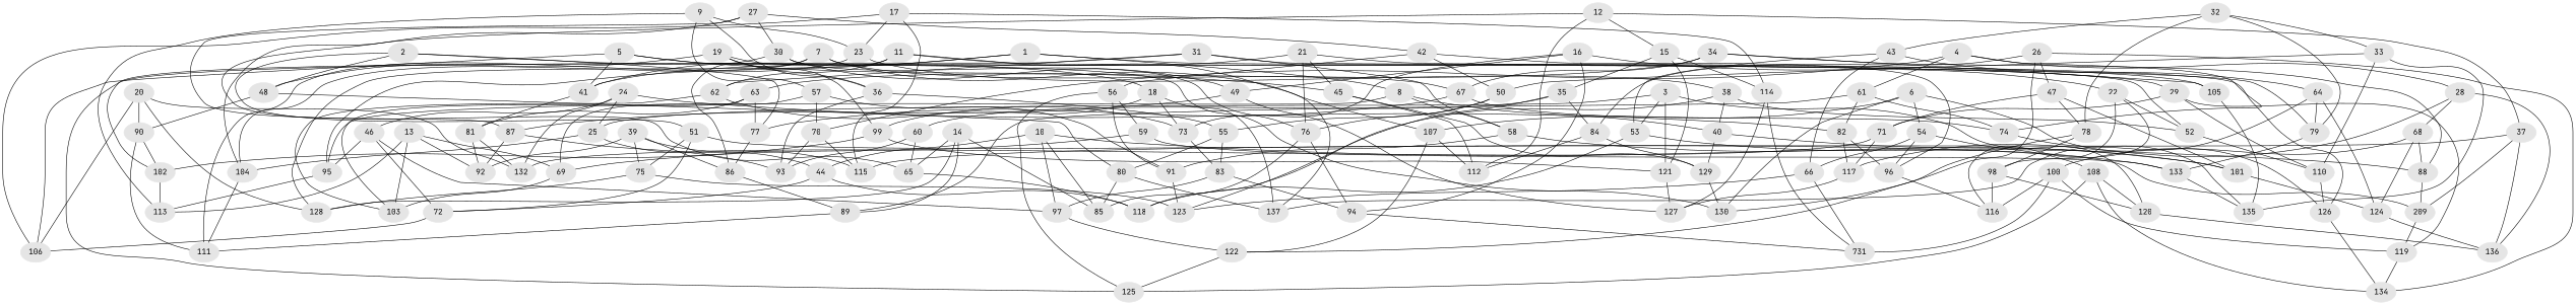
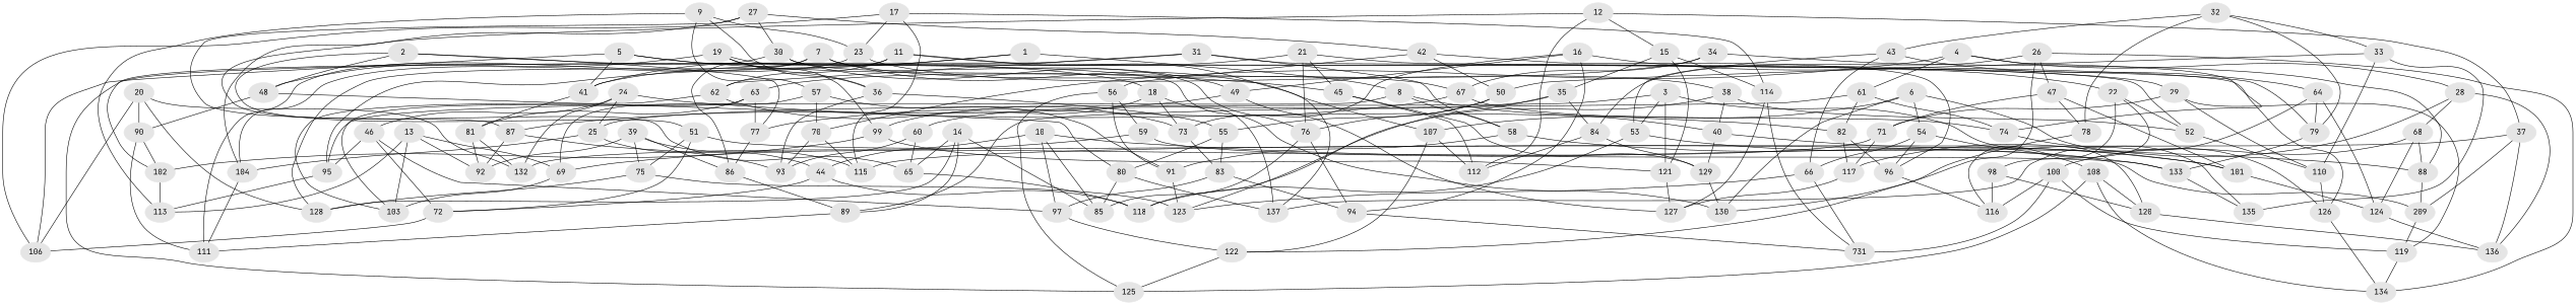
  graph {
    fontname="JetBrains Mono"
    node [color=gray90 fontname="JetBrains Mono" style=filled]
    edge [fontname="JetBrains Mono"]
    1
    8
    41
    95
-   105
    40
    58
    81
    113
    135
    2
    18
    48
    51
    77
    137
    73
    99
    90
    80
    n21 [label=209]
    75
    72
    86
    3
    25
    53
    120
    121
    44
    104
    118
    133
    136
    127
    4
    28
    61
    70
    74
    68
    117
    89
    82
    115
    93
    5
    45
    106
    130
    112
    129
    6
    54
    107
    126
    96
    66
    108
    122
    134
    7
    67
    111
    101
    91
    9
    23
    36
    57
    38
    55
    69
    10
    85
    88
    97
    11
    29
    62
    128
    71
    110
    119
    103
    12
    15
    37
    35
    114
    13
    92
    14
    65
    84
    60
    123
    n98 [label=731]
    16
    22
    49
    94
    52
    98
    116
    87
    83
    17
    102
    19
    20
    132
    21
    76
    79
    24
    46
    26
    47
    78
    125
    27
    30
    42
    50
    56
    124
    100
    31
    32
    33
    43
    64
    34
    63
    39
    59
    1 -- 8
    1 -- 41
    1 -- 95
-   1 -- 105
    8 -- 95
    8 -- 40
    8 -- 58
    41 -- 81
    95 -- 113
-   105 -- 135
    40 -- 129
    40 -- 101
    58 -- 101
    58 -- 91
    81 -- 92
    81 -- 132
    2 -- 18
    2 -- 48
    2 -- 51
    2 -- 77
    18 -- 137
    18 -- 73
    18 -- 99
    48 -- 90
    48 -- 80
    51 -- n21
    51 -- 75
    51 -- 72
    77 -- 86
    73 -- 83
    99 -- 121
    99 -- 102
    90 -- 111
    90 -- 102
    80 -- 137
    80 -- 85
    n21 -- 119
    75 -- 128
    75 -- 123
    72 -- 106
    86 -- 89
    3 -- 25
    3 -- 53
    3 -- 120
    3 -- 121
    25 -- 44
    25 -- 104
    53 -- 118
    53 -- 133
    120 -- 136
    121 -- 127
    44 -- 72
    44 -- 118
    104 -- 111
    133 -- 135
    4 -- 28
    4 -- 61
    4 -- 70
    4 -- 74
    28 -- 136
    28 -- 68
    28 -- 117
    61 -- 74
    61 -- 89
    61 -- 82
    70 -- 115
    70 -- 93
    74 -- 135
    68 -- 88
    68 -- 124
    68 -- 100
    117 -- 127
    89 -- 111
    82 -- 117
    82 -- 96
    5 -- 41
    5 -- 45
    5 -- 106
    5 -- 130
    45 -- 112
    45 -- 129
    129 -- 130
    6 -- 130
    6 -- 54
    6 -- 107
    6 -- 126
    54 -- 96
    54 -- 66
    54 -- 108
    107 -- 112
    107 -- 122
    126 -- 134
    96 -- 116
    66 -- 123
    66 -- n98
    108 -- 120
    108 -- 134
    108 -- 125
    122 -- 125
    7 -- 86
    7 -- 107
    7 -- 67
    7 -- 111
    67 -- 77
    67 -- 74
    101 -- 124
    91 -- 123
    9 -- 113
    9 -- 23
    9 -- 36
    9 -- 57
    23 -- 104
    23 -- 38
    36 -- 93
    36 -- 55
    57 -- 70
    57 -- 91
    57 -- 69
    38 -- 40
    38 -- 118
    38 -- 52
    55 -- 80
    55 -- 83
    69 -- 103
    10 -- 44
    10 -- 85
    10 -- 88
    10 -- 97
    88 -- n21
    97 -- 122
    11 -- 137
    11 -- 29
    11 -- 62
    11 -- 128
    29 -- 71
    29 -- 110
    29 -- 119
    62 -- 73
    62 -- 103
    71 -- 117
    71 -- 132
    110 -- 126
    119 -- 134
    12 -- 104
    12 -- 112
    12 -- 15
    12 -- 37
    15 -- 121
    15 -- 35
    15 -- 114
    37 -- n21
    37 -- 136
    37 -- 115
    35 -- 84
    35 -- 60
    35 -- 123
    114 -- 127
    114 -- n98
    13 -- 113
    13 -- 69
    13 -- 103
    13 -- 92
    14 -- 89
    14 -- 85
    14 -- 128
    14 -- 65
    65 -- 118
    84 -- 112
    84 -- 129
    60 -- 93
    60 -- 65
    16 -- 73
    16 -- 22
    16 -- 49
    16 -- 94
    22 -- 52
    22 -- 98
    22 -- 116
    49 -- 127
    49 -- 87
    94 -- n98
    52 -- 110
    98 -- 120
    98 -- 116
    87 -- 93
    87 -- 92
    83 -- 97
    83 -- 94
    17 -- 115
    17 -- 106
    17 -- 23
    17 -- 114
    102 -- 113
    19 -- 48
    19 -- 99
    19 -- 36
    19 -- 52
    20 -- 90
    20 -- 106
    20 -- 128
    20 -- 132
    21 -- 41
    21 -- 45
    21 -- 76
    21 -- 79
    76 -- 85
    76 -- 94
    79 -- 133
    24 -- 25
    24 -- 82
    24 -- 132
    24 -- 46
    46 -- 95
    46 -- 72
    46 -- 97
    26 -- 122
    26 -- 134
    26 -- 84
    26 -- 47
    47 -- 101
    47 -- 71
    47 -- 78
    78 -- 130
-   78 -- 98
    27 -- 65
    27 -- 87
    27 -- 30
    27 -- 42
    30 -- 49
    30 -- 102
    30 -- 76
    42 -- 96
    42 -- 50
    42 -- 56
    50 -- 55
    50 -- 76
    56 -- 91
    56 -- 125
    56 -- 59
    124 -- 136
    100 -- 119
    100 -- n98
    100 -- 116
    31 -- 58
    31 -- 126
    31 -- 62
    31 -- 125
    32 -- 79
    32 -- 78
    32 -- 33
    32 -- 43
    33 -- 135
    33 -- 110
    33 -- 50
    43 -- 53
    43 -- 66
    43 -- 64
    64 -- 137
    64 -- 79
    64 -- 124
-   34 -- 105
    34 -- 67
    34 -- 88
    34 -- 63
    63 -- 81
    63 -- 77
    63 -- 103
    39 -- 75
    39 -- 86
    39 -- 115
    39 -- 92
    59 -- 133
    59 -- 69
  }
